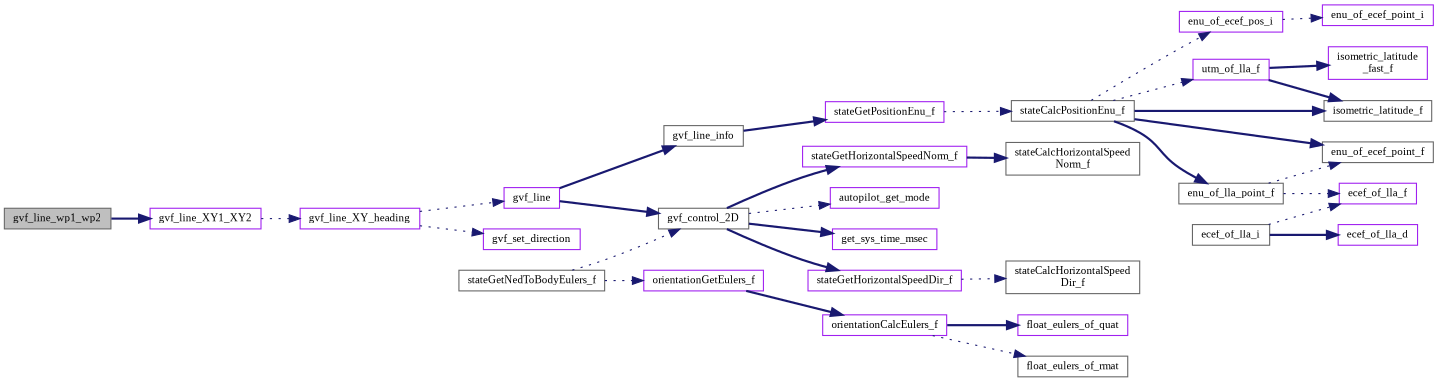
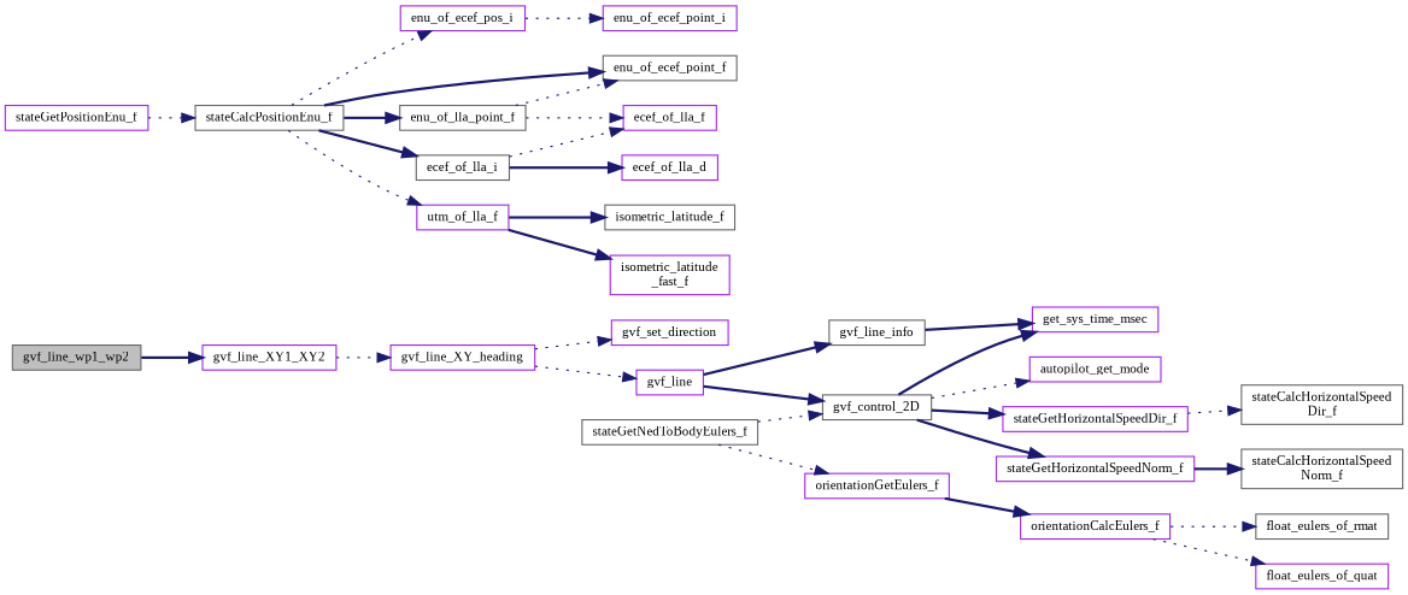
  digraph {
    fontname="Liberation Serif"
    rankdir=LR
    node [color=purple fillcolor=white fontname="Liberation Serif" fontsize=10 shape=record style=filled]
    edge [color=midnightblue fontname="Liberation Serif" fontsize=10 labelfontname=FreeSans labelfontsize=10 style=bold]
    n1 [color=gray40 fillcolor=grey75 fontcolor=black height=0.2 label=gvf_line_wp1_wp2 width=0.4]
    n2 [height=0.2 label=gvf_line_XY1_XY2 width=0.4]
    n3 [height=0.2 label=gvf_line_XY_heading width=0.4]
    n4 [height=0.2 label=gvf_set_direction width=0.4]
    n5 [height=0.2 label=gvf_line width=0.4]
    n6 [color=gray40 height=0.2 label=gvf_control_2D width=0.4]
    n7 [color=gray40 height=0.2 label=gvf_line_info width=0.4]
    n8 [height=0.2 label=autopilot_get_mode width=0.4]
    n9 [height=0.2 label=get_sys_time_msec width=0.4]
    n10 [height=0.2 label=stateGetHorizontalSpeedDir_f width=0.4]
    n11 [height=0.2 label=stateGetHorizontalSpeedNorm_f width=0.4]
    n12 [height=0.2 label=stateGetPositionEnu_f width=0.4]
    n13 [color=gray40 height=0.2 label="stateCalcHorizontalSpeed\lDir_f" width=0.4]
    n14 [color=gray40 height=0.2 label="stateCalcHorizontalSpeed\lNorm_f" width=0.4]
    n15 [color=gray40 height=0.2 label=stateGetNedToBodyEulers_f width=0.4]
    n16 [height=0.2 label=orientationGetEulers_f width=0.4]
    n17 [height=0.2 label=orientationCalcEulers_f width=0.4]
    n18 [color=gray40 height=0.2 label=float_eulers_of_rmat width=0.4]
    n19 [height=0.2 label=float_eulers_of_quat width=0.4]
    n20 [color=gray40 height=0.2 label=stateCalcPositionEnu_f width=0.4]
    n21 [color=gray40 height=0.2 label=enu_of_ecef_point_f width=0.4]
    n22 [height=0.2 label=enu_of_ecef_pos_i width=0.4]
    n23 [color=gray40 height=0.2 label=enu_of_lla_point_f width=0.4]
    n24 [color=gray40 height=0.2 label=ecef_of_lla_i width=0.4]
    n25 [height=0.2 label=utm_of_lla_f width=0.4]
    n26 [height=0.2 label=enu_of_ecef_point_i width=0.4]
    n27 [height=0.2 label=ecef_of_lla_f width=0.4]
    n28 [height=0.2 label=ecef_of_lla_d width=0.4]
    n29 [color=gray40 height=0.2 label=isometric_latitude_f width=0.4]
    n30 [height=0.2 label="isometric_latitude\l_fast_f" width=0.4]
    n1 -> n2
    n2 -> n3 [style=dotted]
    n3 -> n4 [style=dotted]
    n3 -> n5 [style=dotted]
    n5 -> n6
    n5 -> n7
    n6 -> n8 [style=dotted]
    n6 -> n9
    n6 -> n10
    n6 -> n11
-   n7 -> n12
+   n7 -> n9
    n10 -> n13 [style=dotted]
    n11 -> n14
    n12 -> n20 [style=dotted]
    n15 -> n6 [style=dotted]
    n15 -> n16 [style=dotted]
    n16 -> n17
    n17 -> n18 [style=dotted]
-   n17 -> n19
+   n17 -> n19 [style=dotted]
    n20 -> n21
    n20 -> n22 [style=dotted]
    n20 -> n23
-   n20 -> n29
+   n20 -> n24
    n20 -> n25 [style=dotted]
    n22 -> n26 [style=dotted]
    n23 -> n21 [style=dotted]
    n23 -> n27 [style=dotted]
    n24 -> n27 [style=dotted]
    n24 -> n28
    n25 -> n29
    n25 -> n30
  }
